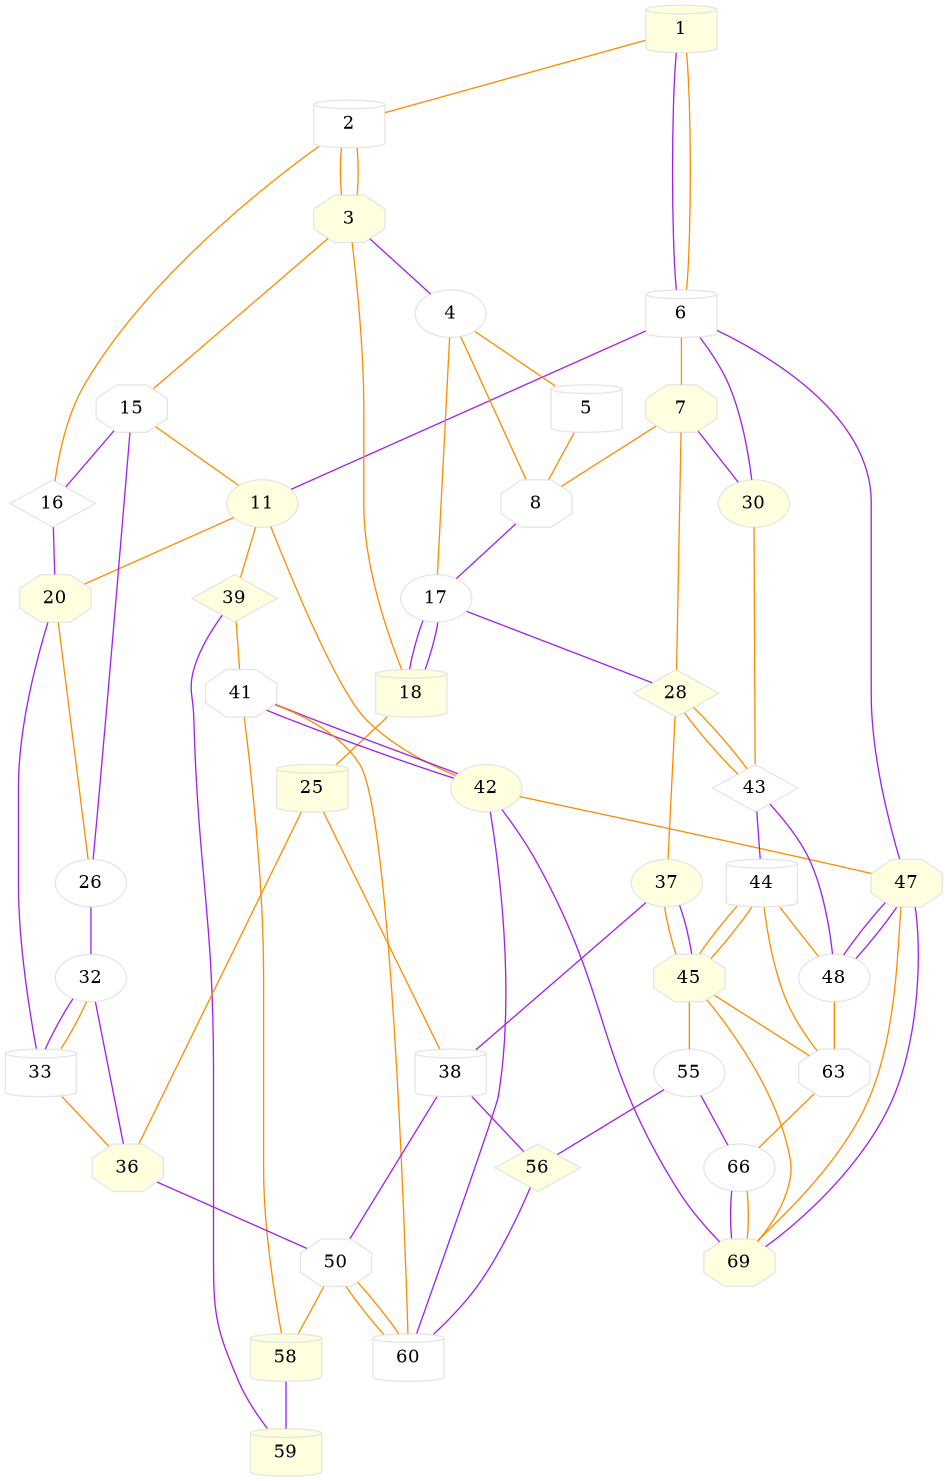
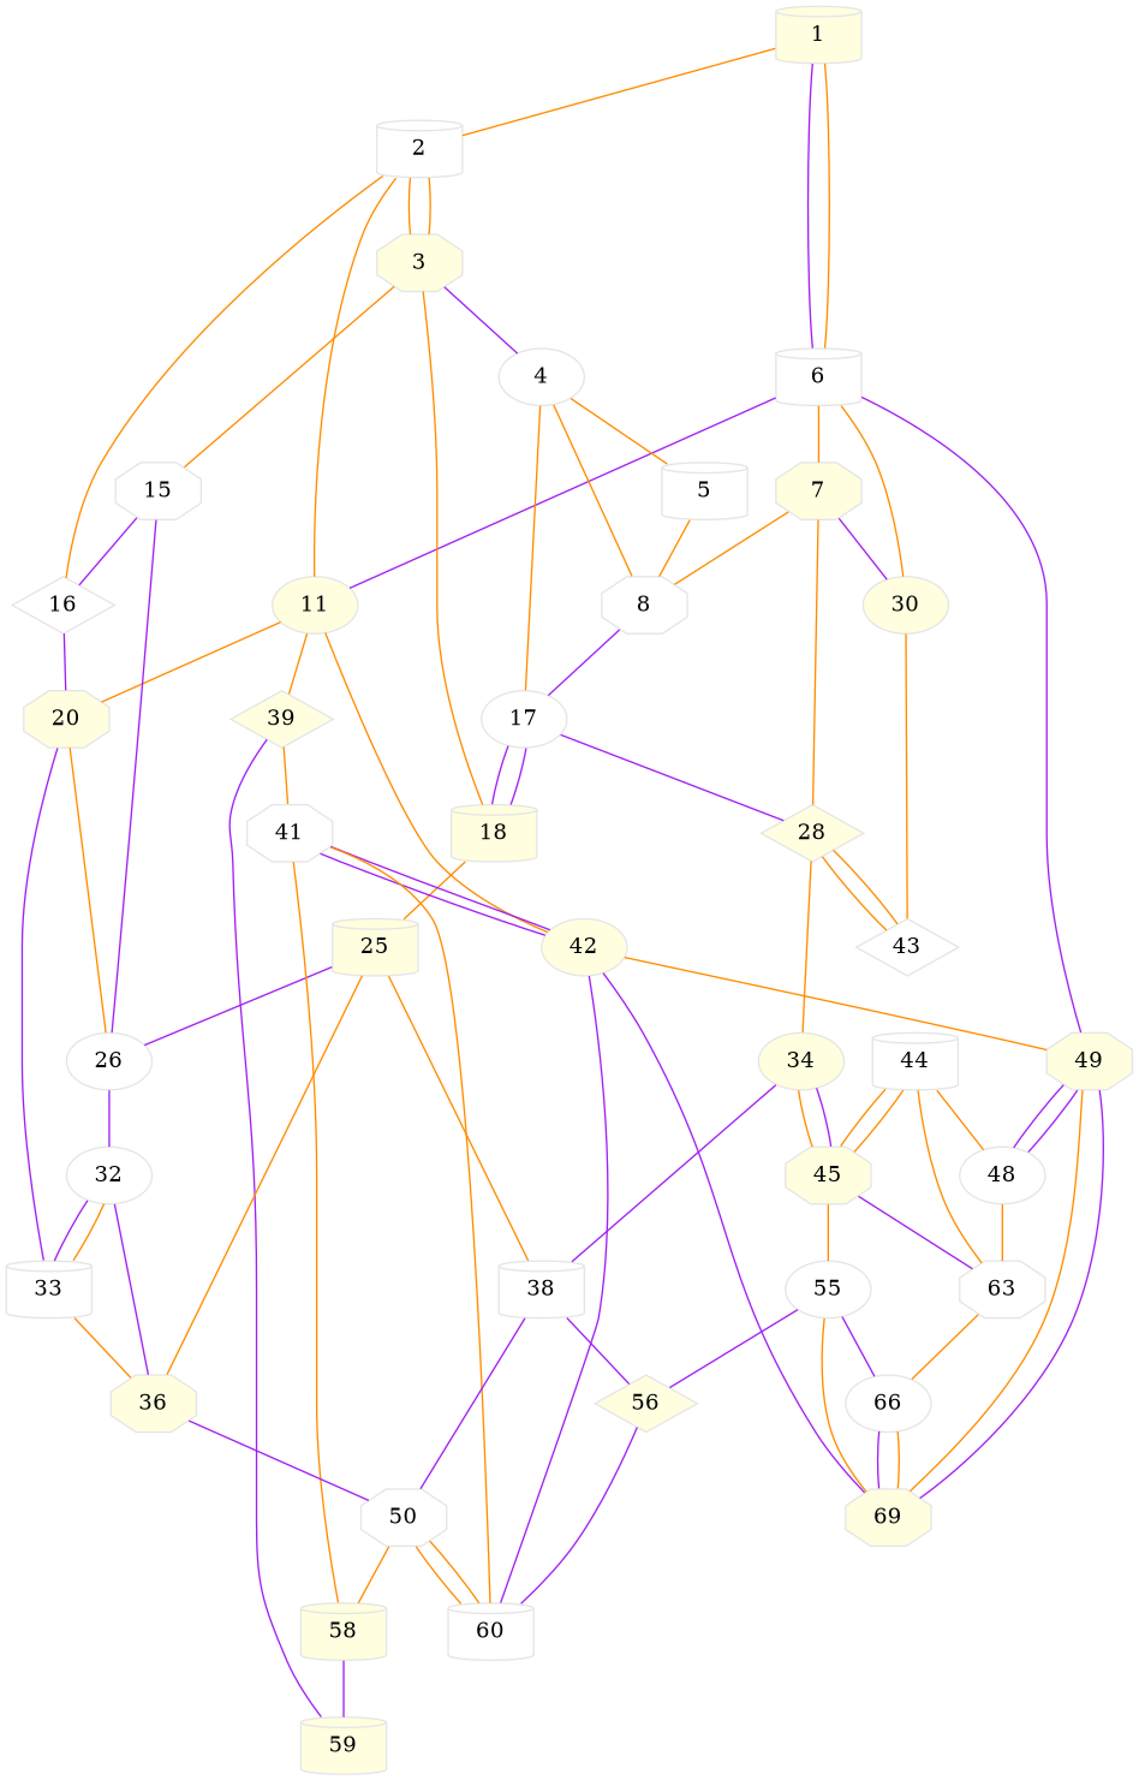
  graph {
    node [color=gray90 fillcolor=white shape=cylinder style=filled]
    edge [color=darkorange]
    1 [fillcolor=lightyellow]
    2 [super="+12"]
    6 [super="+10"]
    3 [fillcolor=lightyellow shape=octagon super="+14"]
    11 [fillcolor=lightyellow shape=ellipse super="+22"]
    16 [shape=diamond super="+19"]
    7 [fillcolor=lightyellow shape=octagon super="+27"]
    30 [fillcolor=lightyellow shape=ellipse]
-   47 [fillcolor=lightyellow shape=octagon]
+   47 [fillcolor=lightyellow shape=octagon label=49]
    4 [shape=ellipse super="+13"]
    15 [shape=octagon super="+24"]
    18 [fillcolor=lightyellow]
    20 [fillcolor=lightyellow shape=octagon super="+21"]
    39 [fillcolor=lightyellow shape=diamond super="+40"]
    42 [fillcolor=lightyellow shape=ellipse super="+68"]
    5
    8 [shape=octagon super="+9"]
    17 [shape=ellipse super="+23"]
    26 [shape=ellipse super="+31"]
    25 [fillcolor=lightyellow super="+35"]
    28 [fillcolor=lightyellow shape=diamond super="+29"]
    43 [shape=diamond super="+46"]
    69 [fillcolor=lightyellow shape=octagon super="+70"]
    48 [shape=ellipse super="+49"]
-   37 [fillcolor=lightyellow shape=ellipse]
+   37 [fillcolor=lightyellow shape=ellipse label=34]
    33 [super="+34"]
    41 [shape=octagon super="+61"]
    59 [fillcolor=lightyellow]
    60 [super="+64"]
    32 [shape=ellipse]
    36 [fillcolor=lightyellow shape=octagon super="+50"]
    38 [super="+51"]
    n33 [label=50 shape=octagon super="+53"]
    56 [fillcolor=lightyellow shape=diamond]
    45 [fillcolor=lightyellow shape=octagon super="+54"]
    44 [super="+57"]
    58 [fillcolor=lightyellow super="+62"]
    63 [shape=octagon super="+65"]
    55 [shape=ellipse super="+67"]
    66 [shape=ellipse]
    1 -- 2
    1 -- 6 [color=purple]
    1 -- 6
    2 -- 3
    2 -- 3
-   15 -- 11
+   2 -- 11
    2 -- 16
    6 -- 11 [color=purple]
    6 -- 7
-   6 -- 30 [color=purple]
+   6 -- 30
    6 -- 47 [color=purple]
    3 -- 4 [color=purple]
    3 -- 15
    3 -- 18
    11 -- 20
    11 -- 39
    11 -- 42
    16 -- 20 [color=purple]
    7 -- 30 [color=purple]
    7 -- 8
    7 -- 28
    30 -- 43
    47 -- 69
    47 -- 69 [color=purple]
    47 -- 48 [color=purple]
    47 -- 48 [color=purple]
    4 -- 5
    4 -- 8
    4 -- 17
    15 -- 16 [color=purple weight=2]
    15 -- 26 [color=purple]
    18 -- 25
    20 -- 26
    20 -- 33 [color=purple]
    39 -- 41
    39 -- 59 [color=purple]
    42 -- 47
    42 -- 69 [color=purple]
    42 -- 60 [color=purple]
    5 -- 8
    8 -- 17 [color=purple]
    17 -- 18 [color=purple]
    17 -- 18 [color=purple]
    17 -- 28 [color=purple]
    26 -- 32 [color=purple]
+   25 -- 26 [color=purple]
    25 -- 36
    25 -- 38
    28 -- 43
    28 -- 43
    28 -- 37
-   43 -- 48 [color=purple]
-   43 -- 44 [color=purple]
    48 -- 63
    37 -- 38 [color=purple]
    37 -- 45
    37 -- 45 [color=purple]
    33 -- 36
    41 -- 42 [color=purple]
    41 -- 42 [color=purple]
    41 -- 60
    41 -- 58
    32 -- 33 [color=purple]
    32 -- 33
    32 -- 36 [color=purple]
    36 -- n33 [color=purple]
    38 -- n33 [color=purple]
    38 -- 56 [color=purple]
    n33 -- 60
    n33 -- 60
    n33 -- 58
    56 -- 60 [color=purple]
-   45 -- 63
+   45 -- 63 [color=purple]
    45 -- 55
    44 -- 48
    44 -- 45
    44 -- 45
    44 -- 63
    58 -- 59 [color=purple weight=2]
    63 -- 66
-   45 -- 69
+   55 -- 69
    55 -- 56 [color=purple]
    55 -- 66 [color=purple]
    66 -- 69 [color=purple]
    66 -- 69
  }
